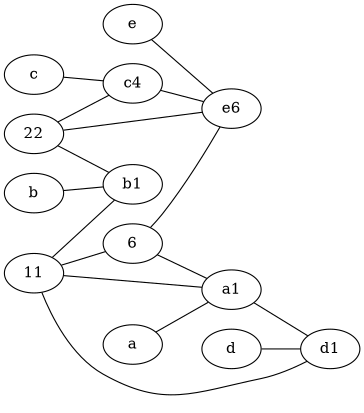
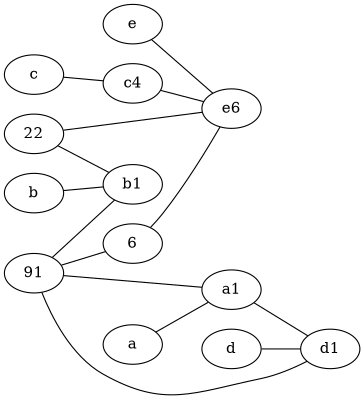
  graph {
    rankdir=LR
    node [labelfontsize=50]
    b
    b1
    a
    a1
    d1
    n6 [label=c4]
    n7 [label=e6]
    22
    c
    e
-   11
+   11 [label=91]
    6
    d
    b -- b1
    a -- a1
    a1 -- d1
    n6 -- n7
    22 -- b1
-   22 -- n6
    22 -- n7
    c -- n6
    e -- n7
    11 -- b1
    11 -- a1
    11 -- d1
    11 -- 6
-   6 -- a1
    6 -- n7
    d -- d1
  }
